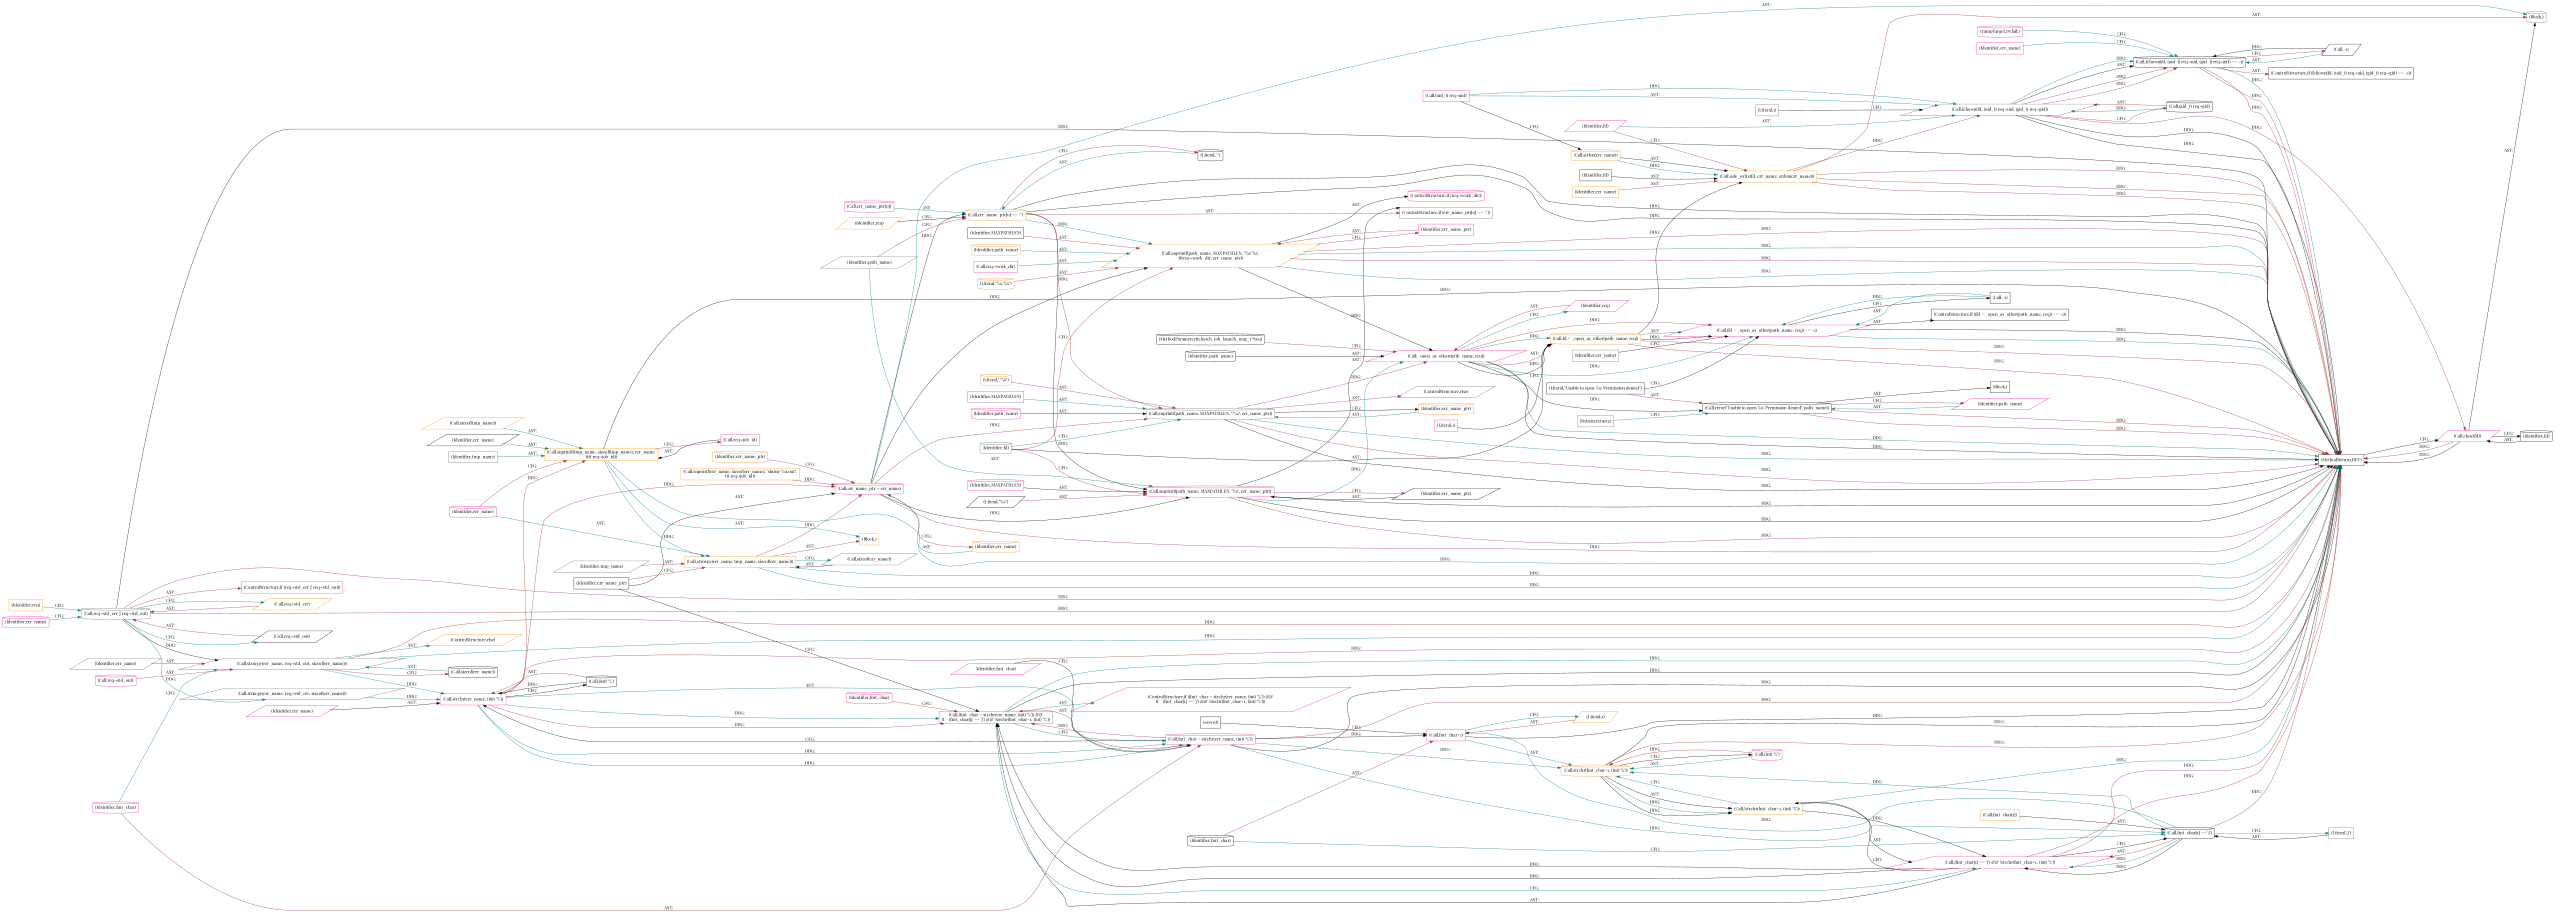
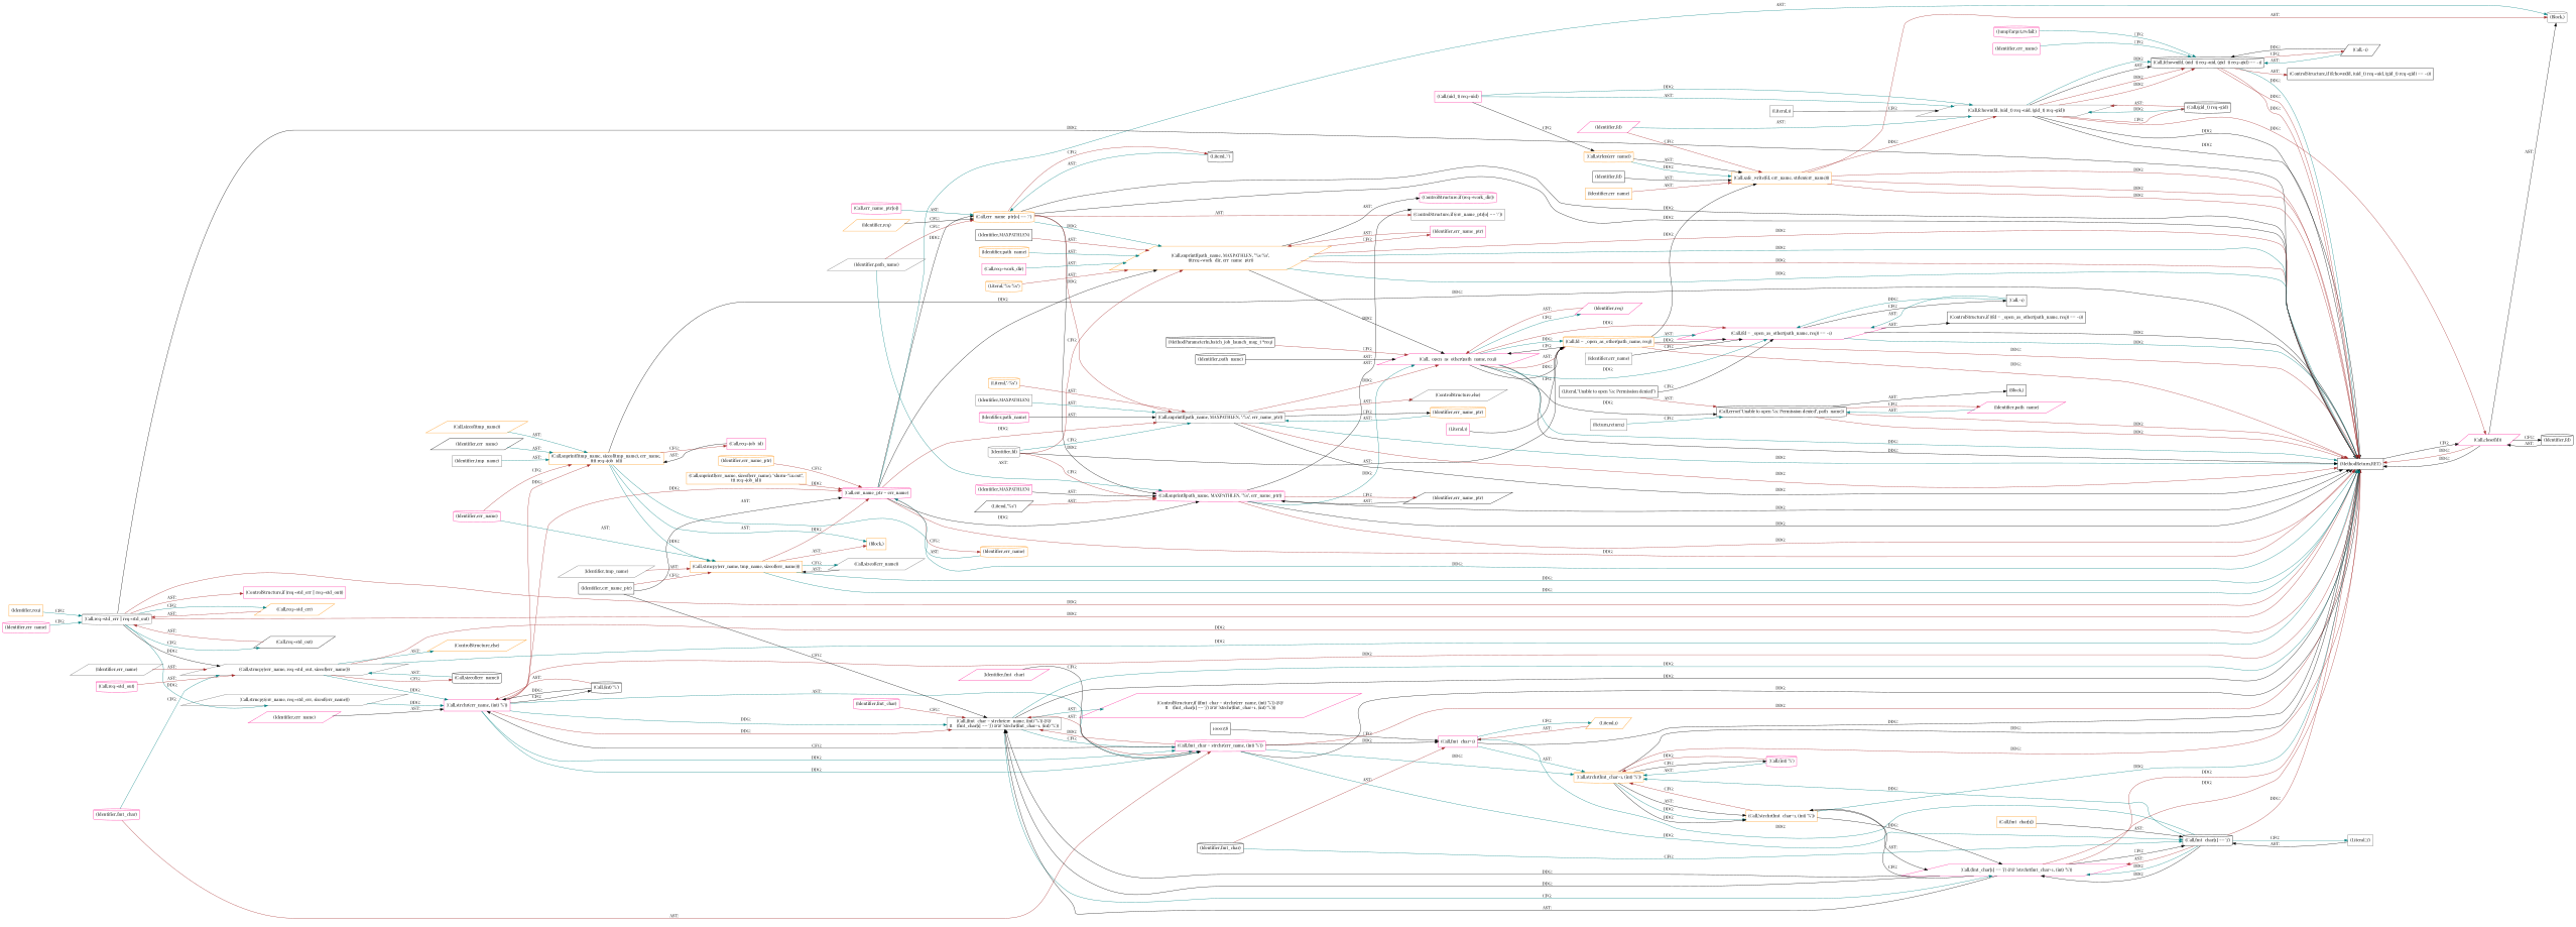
  digraph {
    fontname="Playfair Display"
    rankdir=LR
    node [color=deeppink fontname="Playfair Display" shape=cylinder]
    edge [color=brown fontname="Playfair Display"]
    n1 [color=gray40 label="(Call,strncpy(err_name, req->std_out, sizeof(err_name)))" shape=parallelogram]
    n2 [label="(Call,strchr(err_name, (int) '%'))" shape=box]
    n3 [color=darkorange label="(ControlStructure,else)" shape=parallelogram]
    n4 [color=black label="(MethodReturn,RET)" shape=box]
    n5 [color=black label="(Call,sizeof(err_name))"]
    n6 [color=gray40 label="(Call,(fmt_char = strchr(err_name, (int) '%')) &&\n\t\t    (fmt_char[1] == 'j') && !strchr(fmt_char+1, (int) '%'))" shape=box]
    n7 [label="(Call,fmt_char = strchr(err_name, (int) '%'))"]
    n8 [color=darkorange label="(Call,snprintf(tmp_name, sizeof(tmp_name), err_name,\n\t\t\t\t req->job_id))" shape=box]
    n9 [label="(Call,err_name_ptr = err_name)"]
    n10 [color=black label="(Call,(int) '%')"]
    n11 [label="(Call,close(fd))" shape=parallelogram]
    n12 [color=gray40 label="(Call,req->std_err || req->std_out)"]
    n13 [color=black label="(Call,req->std_out)" shape=parallelogram]
    n14 [color=gray40 label="(Call,strncpy(err_name, req->std_err, sizeof(err_name)))" shape=parallelogram]
    n15 [label="(ControlStructure,if (req->std_err || req->std_out))" shape=box]
    n16 [color=darkorange label="(Call,req->std_err)" shape=parallelogram]
    n17 [label="(Call,(fmt_char[1] == 'j') && !strchr(fmt_char+1, (int) '%'))" shape=parallelogram]
    n18 [label="(ControlStructure,if ((fmt_char = strchr(err_name, (int) '%')) &&\n\t\t    (fmt_char[1] == 'j') && !strchr(fmt_char+1, (int) '%')))" shape=parallelogram]
    n19 [color=black label="(Call,fmt_char[1] == 'j')"]
    n20 [color=darkorange label="(Call,strchr(fmt_char+1, (int) '%'))"]
    n21 [label="(Call,fmt_char+1)" shape=box]
    n22 [color=darkorange label="(Call,strncpy(err_name, tmp_name, sizeof(err_name)))" shape=box]
    n23 [label="(Call,req->job_id)" shape=box]
    n24 [color=darkorange label="(Block,)" shape=box]
    n25 [color=darkorange label="(Call,err_name_ptr[0] == '/')"]
    n26 [label="(Call,snprintf(path_name, MAXPATHLEN, \"%s\", err_name_ptr))"]
    n27 [color=darkorange label="(Call,snprintf(path_name, MAXPATHLEN, \"%s/%s\",\n \t\t\treq->work_dir, err_name_ptr))" shape=parallelogram]
    n28 [color=gray40 label="(Call,snprintf(path_name, MAXPATHLEN, \"/%s\", err_name_ptr))"]
    n29 [color=gray40 label="(Block,)"]
    n30 [color=darkorange label="(Identifier,err_name)"]
    n31 [color=darkorange label="(Call,!strchr(fmt_char+1, (int) '%'))" shape=box]
    n32 [color=gray40 label="(Literal,'j')" shape=box]
    n33 [label="(Call,(int) '%')"]
    n34 [color=darkorange label="(Literal,1)" shape=parallelogram]
    n35 [color=gray40 label="(Call,sizeof(err_name))" shape=parallelogram]
    n36 [color=gray40 label="(ControlStructure,if (err_name_ptr[0] == '/'))" shape=box]
    n37 [color=black label="(Literal,'/')"]
    n38 [label="(Call,_open_as_other(path_name, req))" shape=parallelogram]
    n39 [color=black label="(Identifier,err_name_ptr)" shape=parallelogram]
    n40 [label="(ControlStructure,if (req->work_dir))"]
    n41 [label="(Identifier,err_name_ptr)" shape=box]
    n42 [color=gray40 label="(ControlStructure,else)" shape=parallelogram]
    n43 [color=darkorange label="(Identifier,err_name_ptr)"]
    n44 [label="(Call,(fd = _open_as_other(path_name, req)) == -1)" shape=parallelogram]
    n45 [color=darkorange label="(Call,fd = _open_as_other(path_name, req))"]
    n46 [color=black label="(Call,error(\"Unable to open %s: Permission denied\", path_name))"]
    n47 [label="(Identifier,req)" shape=parallelogram]
    n48 [color=black label="(Call,-1)" shape=box]
    n49 [color=black label="(ControlStructure,if ((fd = _open_as_other(path_name, req)) == -1))" shape=box]
    n50 [color=darkorange label="(Call,safe_write(fd, err_name, strlen(err_name)))" shape=box]
    n51 [color=black label="(Block,)" shape=box]
    n52 [label="(Identifier,path_name)" shape=parallelogram]
    n53 [color=gray40 label="(Call,fchown(fd, (uid_t) req->uid, (gid_t) req->gid))" shape=parallelogram]
    n54 [color=black label="(Call,fchown(fd, (uid_t) req->uid, (gid_t) req->gid) == -1)"]
    n55 [color=black label="(Call,(gid_t) req->gid)"]
    n56 [color=darkorange label="(Call,strlen(err_name))"]
    n57 [color=black label="(ControlStructure,if (fchown(fd, (uid_t) req->uid, (gid_t) req->gid) == -1))" shape=box]
    n58 [color=black label="(Call,-1)" shape=parallelogram]
    n59 [color=black label="(Identifier,fd)"]
    n60 [label="(Identifier,err_name)" shape=parallelogram]
    n61 [color=darkorange label="(Call,fmt_char[1])" shape=box]
    n62 [label="(Call,err_name_ptr[0])"]
    n63 [color=black label="(Identifier,fmt_char)"]
    n64 [color=darkorange label="(Call,sizeof(tmp_name))" shape=parallelogram]
    n65 [label="(Identifier,path_name)"]
    n66 [color=gray40 label="(Identifier,tmp_name)" shape=parallelogram]
    n67 [color=gray40 label="(Identifier,err_name)" shape=parallelogram]
    n68 [color=darkorange label="(Identifier,req)" shape=parallelogram]
    n69 [color=black label="(Identifier,err_name_ptr)" shape=box]
    n70 [label="(Identifier,err_name)"]
    n71 [color=darkorange label="(Call,snprintf(err_name, sizeof(err_name), \"slurm-%u.out\",\n\t\t\t req->job_id))" shape=box]
    n72 [label="(Call,(uid_t) req->uid)" shape=box]
    n73 [color=gray40 label="(Return,return;)" shape=box]
    n74 [color=black label="(Identifier,MAXPATHLEN)" shape=box]
    n75 [color=darkorange label="(Identifier,req)" shape=box]
    n76 [color=black label="(Identifier,err_name)" shape=parallelogram]
    n77 [color=gray40 label="(Identifier,path_name)" shape=parallelogram]
    n78 [label="(Identifier,err_name)" shape=box]
    n79 [label="(Identifier,fmt_char)"]
    n80 [color=gray40 label="(Identifier,err_name)" shape=box]
    n81 [color=darkorange label="(Literal,\"/%s\")"]
    n82 [color=gray40 label="(Identifier,tmp_name)" shape=box]
    n83 [color=black label="(MethodParameterIn,batch_job_launch_msg_t *req)"]
    n84 [color=black label="(Literal,\"Unable to open %s: Permission denied\")" shape=box]
    n85 [color=gray40 label="(Identifier,fd)"]
    n86 [label="(JumpTarget,rwfail:)"]
    n87 [label="(Identifier,fmt_char)"]
    n88 [label="(Identifier,fd)" shape=parallelogram]
    n89 [label="(Literal,1)" shape=box]
    n90 [color=darkorange label="(Identifier,path_name)"]
    n91 [label="(Identifier,MAXPATHLEN)"]
    n92 [color=gray40 label="(Identifier,MAXPATHLEN)" shape=box]
    n93 [color=black label="(Identifier,path_name)"]
    n94 [color=darkorange label="(Identifier,err_name)" shape=box]
    n95 [color=black label="(Identifier,fd)" shape=box]
    n96 [label="(Identifier,fmt_char)" shape=parallelogram]
    n97 [color=darkorange label="(Identifier,err_name_ptr)"]
    n98 [color=black label="(Literal,\"%s\")" shape=parallelogram]
    n99 [label="(Call,req->work_dir)" shape=box]
    n100 [color=gray40 label="(Literal,1)" shape=box]
    n101 [label="(Call,req->std_out)"]
    n102 [color=darkorange label="(Literal,\"%s/%s\")"]
    n103 [label="(Identifier,err_name)"]
    1000158 [color=black shape=box]
    n1 -> n2 [color=teal label="DDG: "]
    n1 -> n3 [color=teal label="AST: "]
    n1 -> n4 [label="DDG: "]
    n1 -> n4 [color=teal label="DDG: "]
    n1 -> n5 [label="CFG: "]
    n2 -> n4 [label="DDG: "]
    n2 -> n6 [color=teal label="DDG: "]
    n2 -> n6 [label="DDG: "]
    n2 -> n7 [color=teal label="AST: "]
    n2 -> n7 [color=teal label="DDG: "]
    n2 -> n7 [color=teal label="DDG: "]
    n2 -> n8 [label="DDG: "]
    n2 -> n9 [label="DDG: "]
    n2 -> n10 [color=black label="CFG: "]
    n4 -> n11 [color=black label="CFG: "]
    n5 -> n1 [color=teal label="AST: "]
    n6 -> n4 [color=teal label="DDG: "]
    n6 -> n4 [color=black label="DDG: "]
    n6 -> n7 [color=teal label="CFG: "]
    n6 -> n17 [color=teal label="CFG: "]
    n6 -> n18 [color=teal label="AST: "]
    n7 -> n2 [color=black label="CFG: "]
    n7 -> n4 [color=black label="DDG: "]
    n7 -> n4 [label="DDG: "]
    n7 -> n6 [label="AST: "]
    n7 -> n6 [label="DDG: "]
    n7 -> n19 [color=teal label="DDG: "]
    n7 -> n20 [color=teal label="DDG: "]
    n7 -> n21 [color=black label="DDG: "]
    n8 -> n4 [color=black label="DDG: "]
    n8 -> n4 [color=teal label="DDG: "]
    n8 -> n22 [color=teal label="DDG: "]
    n8 -> n23 [label="CFG: "]
    n8 -> n24 [color=teal label="AST: "]
    n9 -> n4 [label="DDG: "]
    n9 -> n25 [color=black label="DDG: "]
    n9 -> n26 [color=black label="DDG: "]
    n9 -> n27 [color=black label="DDG: "]
    n9 -> n28 [label="DDG: "]
    n9 -> n29 [color=teal label="AST: "]
    n9 -> n30 [label="CFG: "]
    n10 -> n2 [label="AST: "]
    n10 -> n2 [color=black label="DDG: "]
    n11 -> n4 [label="DDG: "]
    n11 -> n4 [color=black label="DDG: "]
    n11 -> n29 [color=black label="AST: "]
    n11 -> n59 [color=black label="CFG: "]
    n12 -> n1 [color=black label="DDG: "]
    n12 -> n4 [color=black label="DDG: "]
    n12 -> n4 [label="DDG: "]
    n12 -> n4 [label="DDG: "]
    n12 -> n13 [color=teal label="CFG: "]
    n12 -> n14 [color=teal label="DDG: "]
    n12 -> n15 [label="AST: "]
    n12 -> n16 [color=teal label="CFG: "]
    n13 -> n12 [label="AST: "]
    n14 -> n2 [color=teal label="DDG: "]
    n16 -> n12 [label="AST: "]
    n17 -> n4 [label="DDG: "]
    n17 -> n4 [label="DDG: "]
    n17 -> n6 [color=black label="AST: "]
    n17 -> n6 [color=black label="DDG: "]
    n17 -> n6 [color=black label="DDG: "]
    n17 -> n19 [color=black label="CFG: "]
    n17 -> n31 [color=black label="CFG: "]
    n19 -> n4 [label="DDG: "]
    n19 -> n17 [label="AST: "]
    n19 -> n17 [color=teal label="DDG: "]
    n19 -> n17 [color=black label="DDG: "]
    n19 -> n20 [color=teal label="DDG: "]
    n19 -> n21 [color=teal label="DDG: "]
    n19 -> n32 [color=teal label="CFG: "]
    n20 -> n4 [color=black label="DDG: "]
    n20 -> n4 [label="DDG: "]
    n20 -> n31 [color=black label="AST: "]
    n20 -> n31 [color=teal label="DDG: "]
    n20 -> n31 [color=black label="DDG: "]
    n20 -> n33 [color=black label="CFG: "]
    n21 -> n4 [color=black label="DDG: "]
    n21 -> n20 [color=teal label="AST: "]
    n21 -> n34 [color=teal label="CFG: "]
    n22 -> n4 [color=teal label="DDG: "]
    n22 -> n4 [color=teal label="DDG: "]
    n22 -> n9 [label="DDG: "]
    n22 -> n24 [label="AST: "]
    n22 -> n35 [color=teal label="CFG: "]
    n23 -> n8 [color=black label="AST: "]
    n25 -> n4 [color=black label="DDG: "]
    n25 -> n4 [color=black label="DDG: "]
    n25 -> n26 [color=black label="DDG: "]
    n25 -> n27 [color=teal label="DDG: "]
    n25 -> n28 [label="DDG: "]
    n25 -> n36 [label="AST: "]
    n25 -> n37 [label="CFG: "]
    n26 -> n4 [label="DDG: "]
    n26 -> n4 [color=black label="DDG: "]
    n26 -> n4 [color=black label="DDG: "]
    n26 -> n36 [color=black label="AST: "]
    n26 -> n38 [color=teal label="DDG: "]
    n26 -> n39 [label="CFG: "]
    n27 -> n4 [label="DDG: "]
    n27 -> n4 [color=teal label="DDG: "]
    n27 -> n4 [label="DDG: "]
    n27 -> n4 [color=teal label="DDG: "]
    n27 -> n38 [color=black label="DDG: "]
    n27 -> n40 [color=black label="AST: "]
    n27 -> n41 [label="CFG: "]
    n28 -> n4 [label="DDG: "]
    n28 -> n4 [color=black label="DDG: "]
    n28 -> n4 [color=teal label="DDG: "]
    n28 -> n38 [label="DDG: "]
    n28 -> n42 [label="AST: "]
    n28 -> n43 [color=black label="CFG: "]
    n30 -> n9 [color=teal label="AST: "]
    n31 -> n4 [color=teal label="DDG: "]
    n31 -> n17 [color=black label="AST: "]
    n31 -> n17 [color=black label="DDG: "]
-   n31 -> n20 [color=teal label="CFG: "]
+   n31 -> n20 [label="CFG: "]
    n32 -> n19 [color=black label="AST: "]
    n33 -> n20 [color=teal label="AST: "]
    n33 -> n20 [label="DDG: "]
    n34 -> n21 [label="AST: "]
    n35 -> n22 [color=black label="AST: "]
    n37 -> n25 [color=teal label="AST: "]
    n38 -> n4 [color=teal label="DDG: "]
    n38 -> n4 [color=black label="DDG: "]
    n38 -> n44 [color=teal label="DDG: "]
    n38 -> n44 [label="DDG: "]
    n38 -> n45 [label="AST: "]
    n38 -> n45 [color=black label="DDG: "]
    n38 -> n45 [color=teal label="DDG: "]
    n38 -> n46 [color=black label="DDG: "]
    n38 -> n47 [color=teal label="CFG: "]
    n39 -> n26 [color=black label="AST: "]
    n41 -> n27 [label="AST: "]
    n43 -> n28 [color=teal label="AST: "]
    n44 -> n4 [color=teal label="DDG: "]
    n44 -> n4 [color=black label="DDG: "]
    n44 -> n48 [color=black label="CFG: "]
    n44 -> n49 [color=black label="AST: "]
    n45 -> n4 [label="DDG: "]
    n45 -> n4 [label="DDG: "]
+   n45 -> n38 [color=black label="CFG: "]
    n45 -> n44 [color=teal label="AST: "]
    n45 -> n44 [color=black label="DDG: "]
    n45 -> n50 [color=black label="DDG: "]
    n46 -> n4 [label="DDG: "]
    n46 -> n4 [label="DDG: "]
    n46 -> n51 [color=black label="AST: "]
    n46 -> n52 [label="CFG: "]
    n47 -> n38 [label="AST: "]
    n48 -> n44 [color=teal label="AST: "]
    n48 -> n44 [color=teal label="DDG: "]
    n50 -> n4 [label="DDG: "]
    n50 -> n4 [label="DDG: "]
    n50 -> n4 [label="DDG: "]
    n50 -> n29 [label="AST: "]
    n50 -> n53 [label="DDG: "]
    n52 -> n46 [color=teal label="AST: "]
    n53 -> n4 [color=black label="DDG: "]
    n53 -> n4 [color=black label="DDG: "]
    n53 -> n11 [label="DDG: "]
    n53 -> n54 [color=black label="AST: "]
    n53 -> n54 [label="DDG: "]
    n53 -> n54 [label="DDG: "]
    n53 -> n54 [color=teal label="DDG: "]
    n53 -> n55 [label="CFG: "]
    n54 -> n4 [color=teal label="DDG: "]
    n54 -> n4 [label="DDG: "]
    n54 -> n4 [label="DDG: "]
    n54 -> n57 [label="AST: "]
    n54 -> n58 [label="CFG: "]
    n55 -> n53 [label="AST: "]
    n55 -> n53 [color=teal label="DDG: "]
    n56 -> n50 [color=black label="AST: "]
    n56 -> n50 [color=teal label="DDG: "]
    n58 -> n54 [color=teal label="AST: "]
    n58 -> n54 [color=black label="DDG: "]
    n59 -> n11 [color=black label="AST: "]
    n60 -> n2 [color=black label="AST: "]
    n61 -> n19 [color=black label="AST: "]
    n62 -> n25 [color=teal label="AST: "]
    n63 -> n19 [color=teal label="CFG: "]
    n63 -> n21 [label="AST: "]
    n64 -> n8 [color=teal label="AST: "]
    n65 -> n28 [color=black label="AST: "]
    n66 -> n22 [label="AST: "]
    n67 -> n1 [label="AST: "]
    n68 -> n25 [color=black label="CFG: "]
    n69 -> n6 [color=black label="CFG: "]
    n69 -> n9 [color=black label="AST: "]
    n69 -> n22 [label="CFG: "]
    n70 -> n8 [label="CFG: "]
    n70 -> n22 [color=teal label="AST: "]
    n71 -> n9 [label="DDG: "]
    n72 -> n53 [color=teal label="AST: "]
    n72 -> n53 [color=teal label="DDG: "]
    n72 -> n56 [color=black label="CFG: "]
    n73 -> n46 [color=teal label="CFG: "]
    n74 -> n27 [label="AST: "]
    n75 -> n12 [color=teal label="CFG: "]
    n76 -> n8 [color=teal label="AST: "]
    n77 -> n25 [label="CFG: "]
    n77 -> n26 [color=teal label="AST: "]
    n78 -> n54 [color=teal label="CFG: "]
    n79 -> n6 [label="CFG: "]
    n80 -> n44 [color=black label="CFG: "]
    n81 -> n28 [label="AST: "]
    n82 -> n8 [color=teal label="AST: "]
    n83 -> n38 [label="CFG: "]
    n84 -> n44 [color=black label="CFG: "]
    n84 -> n46 [label="AST: "]
    n85 -> n26 [label="CFG: "]
    n85 -> n27 [label="CFG: "]
    n85 -> n28 [color=teal label="CFG: "]
    n85 -> n45 [color=black label="AST: "]
    n86 -> n54 [color=teal label="CFG: "]
    n87 -> n1 [color=teal label="CFG: "]
    n87 -> n7 [label="AST: "]
    n88 -> n50 [label="CFG: "]
    n88 -> n53 [color=teal label="AST: "]
    n89 -> n45 [color=black label="CFG: "]
    n90 -> n27 [color=teal label="AST: "]
    n91 -> n26 [color=black label="AST: "]
    n92 -> n28 [color=teal label="AST: "]
    n93 -> n38 [color=black label="AST: "]
    n94 -> n50 [label="AST: "]
    n95 -> n50 [color=black label="AST: "]
    n96 -> n7 [color=black label="CFG: "]
    n97 -> n9 [label="CFG: "]
    n98 -> n26 [label="AST: "]
    n99 -> n27 [color=teal label="AST: "]
    n100 -> n53 [color=black label="CFG: "]
    n101 -> n1 [label="AST: "]
    n102 -> n27 [label="AST: "]
    n103 -> n12 [color=teal label="CFG: "]
    1000158 -> n21 [color=black label="CFG: "]
  }
